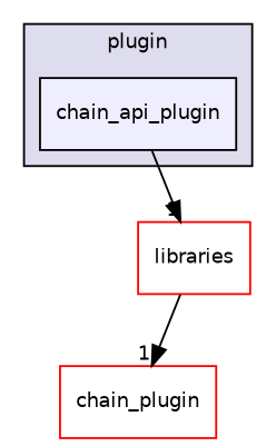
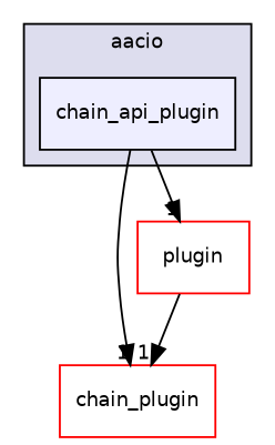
  digraph {
    compound=true
    node [fillcolor=white fontname=Helvetica fontsize=10 shape=box style=filled color=red]
    edge [headlabel=1 labeldistance=1.5 labelfontname=Helvetica labelfontsize=10]
    n1 [fillcolor="#eeeeff" label=chain_api_plugin pencolor=black color=""]
    n2 [label=chain_plugin]
-   n3 [label=libraries]
+   n3 [label=plugin]
    subgraph cluster_1 {
      bgcolor="#ddddee"
      fontname=Helvetica
      fontsize=10
-     label=plugin
+     label=aacio
      pencolor=black
      n1
    }
+   n1 -> n2
    n1 -> n3
    n3 -> n2
  }
